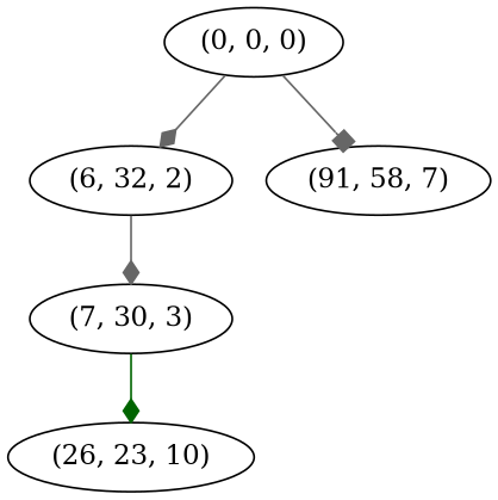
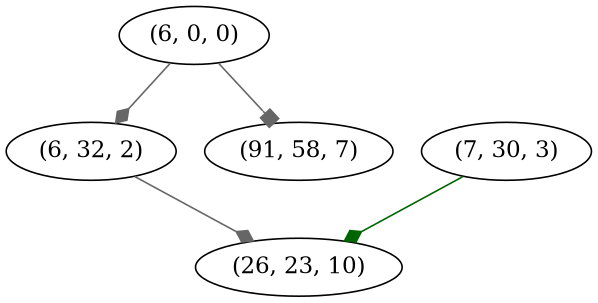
  digraph {
    edge [arrowhead=diamond color=gray40]
-   "(0, 0, 0)"
+   "(0, 0, 0)" [label="(6, 0, 0)"]
    "(6, 32, 2)"
    n3 [label="(91, 58, 7)"]
    "(7, 30, 3)"
    n5 [label="(26, 23, 10)"]
    "(0, 0, 0)" -> "(6, 32, 2)"
    "(0, 0, 0)" -> n3 [arrowhead=box]
-   "(6, 32, 2)" -> "(7, 30, 3)"
+   "(6, 32, 2)" -> n5
    "(7, 30, 3)" -> n5 [color=darkgreen]
  }
